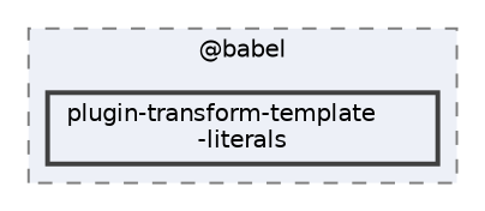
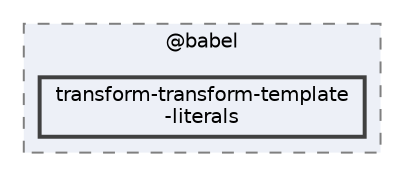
  digraph {
    compound=true
-   n1 [color=grey25 fillcolor="#edf0f7" fontname=Helvetica fontsize=10 height=0.2 label="plugin-transform-template\l-literals" shape=box style="filled,bold" width=0.4]
+   n1 [color=grey25 fillcolor="#edf0f7" fontname=Helvetica fontsize=10 height=0.2 label="transform-transform-template\l-literals" shape=box style="filled,bold" width=0.4]
    subgraph cluster_1 {
      bgcolor="#edf0f7"
      fontname=Helvetica
      fontsize=10
      label="@babel"
      pencolor=grey50
      style="filled,dashed"
      n1
    }
  }
